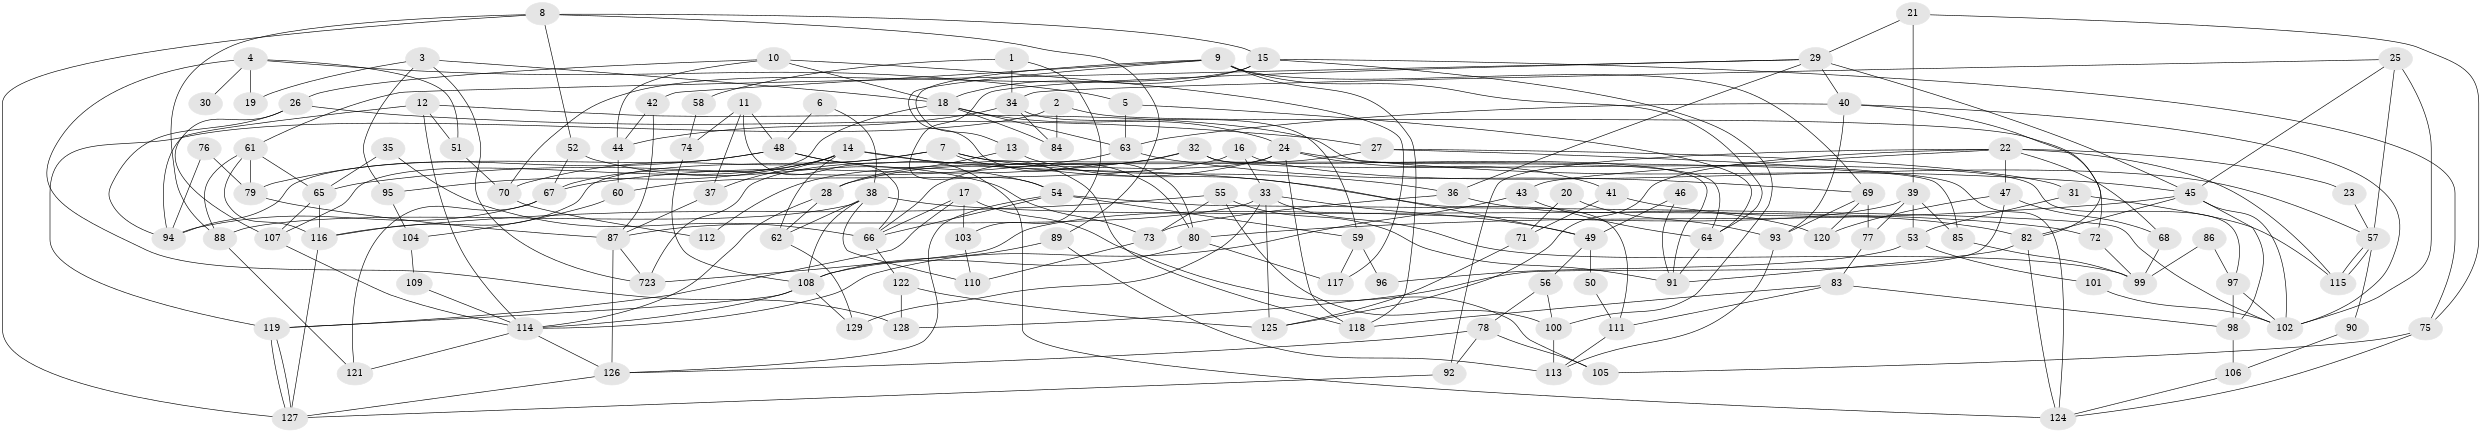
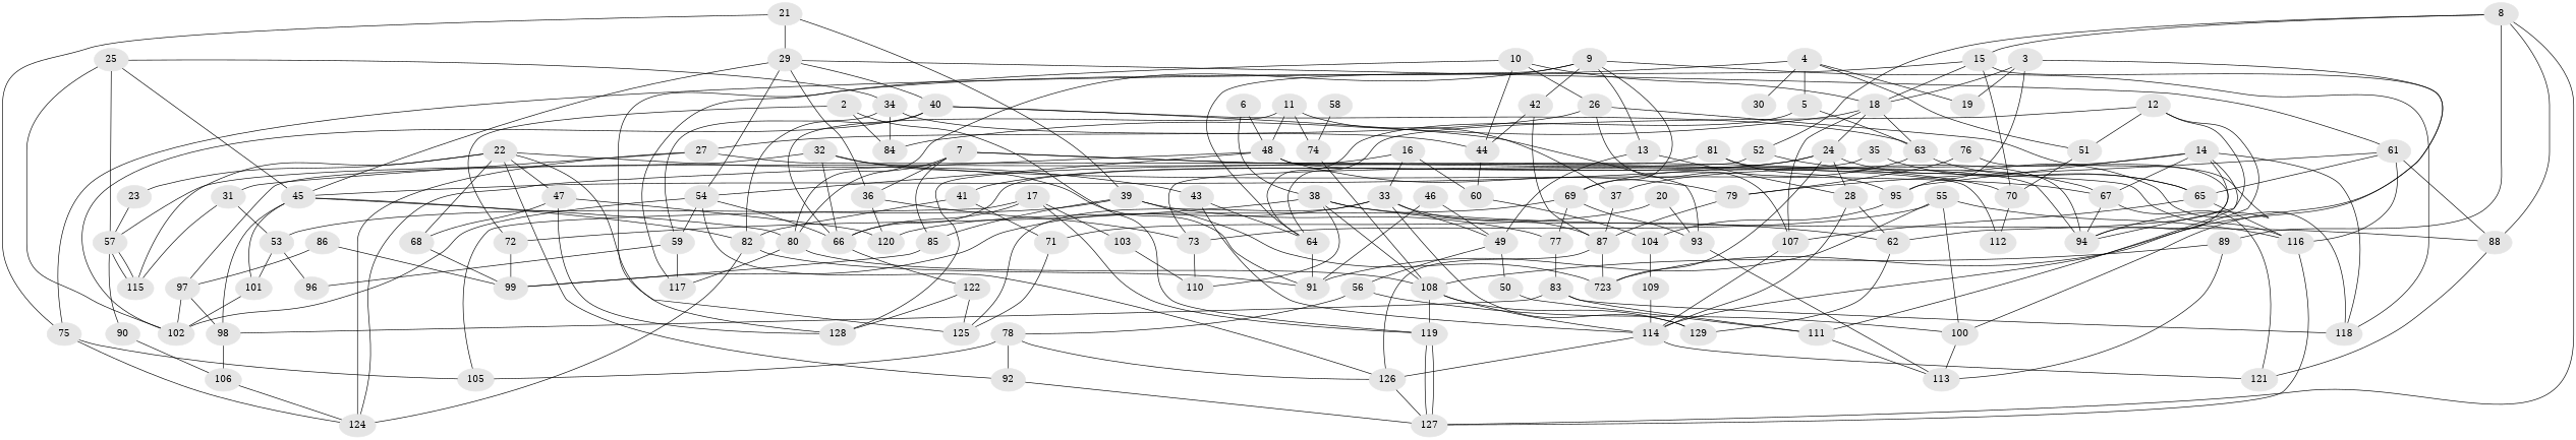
  graph {
    node [color=gray90 style=filled]
-   1
    34
    58
    103
    84
    44
    59
    74
    110
    2
    72
    119
    99
    127
    3
    18
    19
    95
    n19 [label=723]
    63
    24
    107
    104
    4
    5
    30
    51
    128
    64
    70
    69
    65
    91
    6
    38
    48
    88
    62
    108
    94
    124
    54
    79
    7
    36
    80
    85
    116
    73
    120
    112
    117
    8
    15
    52
    89
    75
    100
    67
    121
    113
    9
    13
    42
    118
    28
    49
    87
    93
    77
    10
    26
    27
    60
    11
    37
    66
    122
    12
    114
    126
    50
    56
    14
    111
    129
    105
    16
    33
    57
    125
    115
    90
    17
    41
    45
    20
    71
    21
    29
    39
    40
    61
    53
    22
    23
    43
    47
    68
    92
    82
    98
    101
    25
    102
    31
    46
    96
    32
    97
    35
    83
    106
    78
    55
    109
    76
+   81
    86
-   1 -- 34
-   1 -- 58
-   1 -- 103
    34 -- 84
    34 -- 44
    34 -- 59
    58 -- 74
    103 -- 110
    44 -- 60
    59 -- 117
    59 -- 96
    74 -- 108
    2 -- 84
    2 -- 72
    2 -- 119
    72 -- 99
    119 -- 127
    119 -- 127
    3 -- 18
    3 -- 19
    3 -- 95
    3 -- n19
    18 -- 84
    18 -- 63
    18 -- 24
    18 -- 107
    95 -- 104
    63 -- 69
    63 -- 65
    24 -- n19
    24 -- 118
    24 -- 28
    24 -- 41
    24 -- 45
    107 -- 114
    104 -- 109
    4 -- 19
    4 -- 5
    4 -- 30
    4 -- 51
    4 -- 128
    5 -- 63
    5 -- 64
    51 -- 70
    64 -- 91
    70 -- 112
    69 -- 120
    69 -- 93
    69 -- 77
    65 -- 107
    65 -- 116
    6 -- 38
    6 -- 48
    38 -- 110
    38 -- 72
    38 -- 88
    38 -- 62
    38 -- 108
    48 -- 94
    48 -- 124
    48 -- 54
    48 -- 79
    88 -- 121
    62 -- 129
    108 -- 119
    108 -- 114
    108 -- 129
    54 -- 59
    54 -- 66
    54 -- 126
    54 -- 102
    79 -- 87
    7 -- 70
    7 -- 36
    7 -- 80
    7 -- 85
    7 -- 116
    36 -- 73
    36 -- 120
    80 -- 108
    80 -- 117
    85 -- 99
    116 -- 127
    73 -- 110
    8 -- 127
    8 -- 88
    8 -- 15
    8 -- 52
    8 -- 89
    15 -- 18
    15 -- 70
    15 -- 75
    15 -- 100
    52 -- 73
    52 -- 67
    89 -- 108
    89 -- 113
    75 -- 124
    75 -- 105
    100 -- 113
    67 -- 94
    67 -- 121
    9 -- 64
    9 -- 69
    9 -- 80
    9 -- 13
    9 -- 42
    9 -- 118
    13 -- 28
    13 -- 49
    42 -- 44
    42 -- 87
    28 -- 62
    28 -- 114
    49 -- 50
    49 -- 56
    87 -- n19
    87 -- 126
    93 -- 113
    77 -- 83
    10 -- 44
    10 -- 18
    10 -- 117
    10 -- 26
    26 -- 107
    26 -- 94
    26 -- 27
    27 -- 124
    27 -- 112
    27 -- 31
    60 -- 104
    11 -- 74
    11 -- 48
    11 -- 37
    11 -- 66
    37 -- 87
    66 -- 122
    122 -- 128
    122 -- 125
    12 -- 51
    12 -- 64
    12 -- 94
    12 -- 114
    114 -- 121
    114 -- 126
    126 -- 127
    50 -- 111
    56 -- 100
    56 -- 78
    14 -- 95
    14 -- 62
    14 -- 67
    14 -- 118
    14 -- 37
    14 -- 111
    111 -- 113
    16 -- 60
    16 -- 33
    16 -- 57
    33 -- 99
    33 -- 49
    33 -- 87
    33 -- 129
    33 -- 125
    57 -- 115
    57 -- 115
    57 -- 90
    90 -- 106
    17 -- 103
    17 -- 119
    17 -- 66
    17 -- 105
    41 -- 71
    41 -- 82
    45 -- 80
    45 -- 82
    45 -- 98
-   45 -- 102
+   45 -- 101
    20 -- 93
    20 -- 71
    71 -- 125
    21 -- 75
    21 -- 29
    21 -- 39
    29 -- 54
    29 -- 36
    29 -- 45
    29 -- 40
    29 -- 61
    39 -- n19
    39 -- 85
    39 -- 77
    39 -- 53
    40 -- 63
    40 -- 93
    40 -- 82
    40 -- 102
    61 -- 65
    61 -- 88
    61 -- 79
    61 -- 116
    53 -- 101
    53 -- 96
    22 -- 125
    22 -- 115
    22 -- 23
    22 -- 43
    22 -- 47
    22 -- 68
    22 -- 92
    23 -- 57
    43 -- 64
    43 -- 114
    47 -- 128
    47 -- 120
    47 -- 68
    68 -- 99
    92 -- 127
    82 -- 91
    82 -- 124
    98 -- 106
    101 -- 102
    25 -- 34
    25 -- 57
    25 -- 45
    25 -- 102
    31 -- 115
    31 -- 53
    46 -- 91
    46 -- 49
    32 -- 91
    32 -- 67
    32 -- 66
    32 -- 97
    97 -- 98
    97 -- 102
    35 -- 65
    35 -- 66
    83 -- 118
    83 -- 111
    83 -- 98
    106 -- 124
    78 -- 126
    78 -- 105
    78 -- 92
    55 -- 91
    55 -- 116
    55 -- 73
    55 -- 100
    109 -- 114
    76 -- 94
    76 -- 79
+   81 -- 95
+   81 -- 128
+   81 -- 94
    86 -- 99
    86 -- 97
  }
